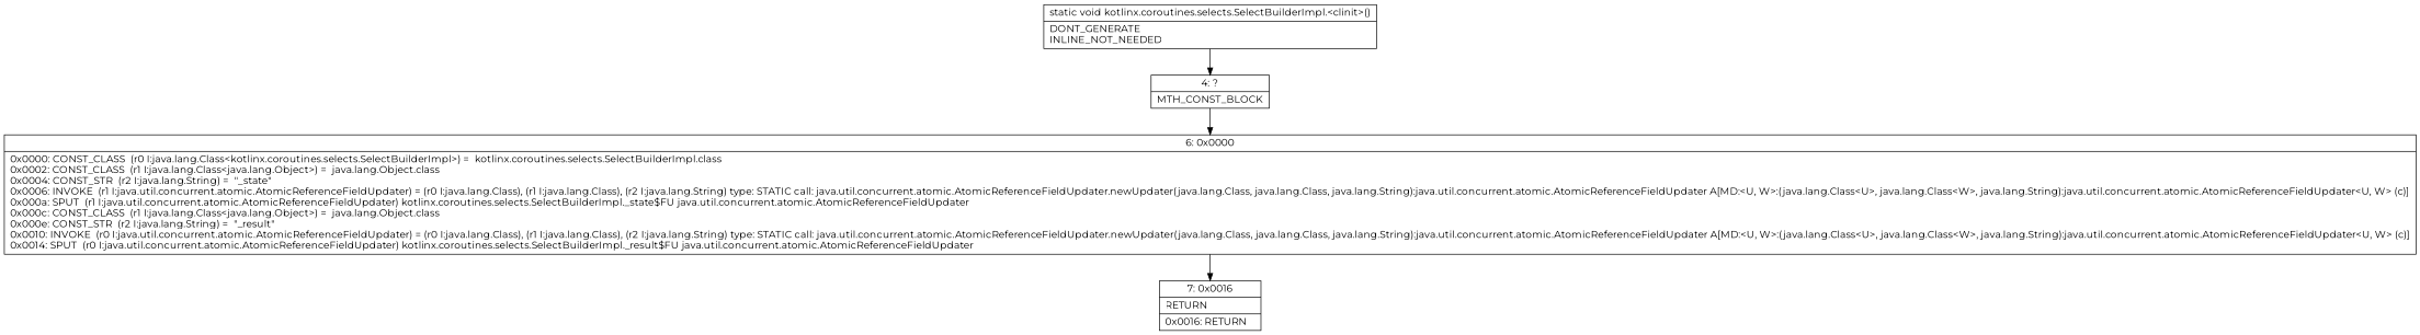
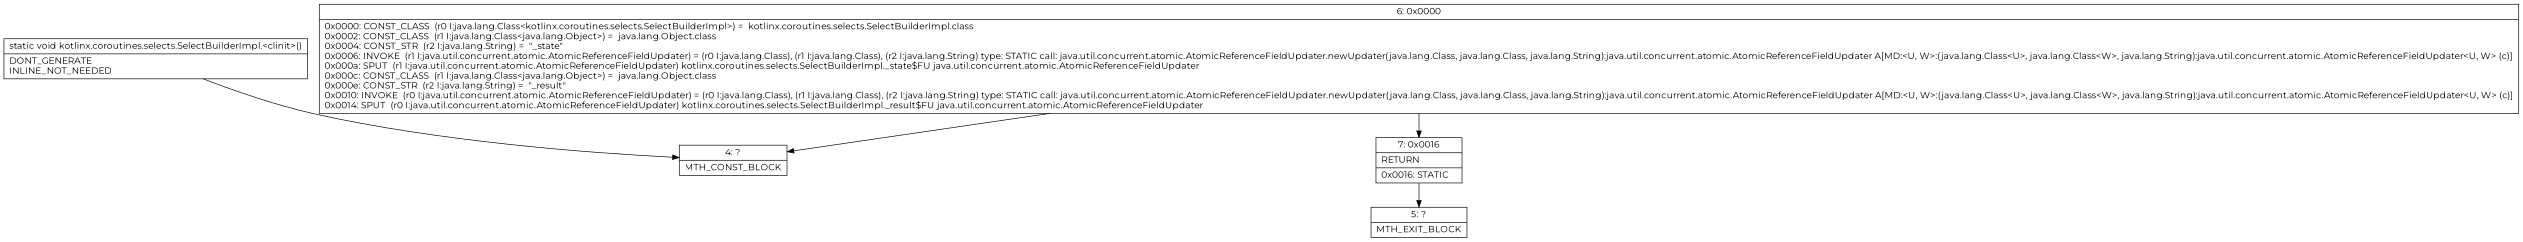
  digraph {
    fontname=Montserrat
    node [fontname=Montserrat shape=record]
    edge [fontname=Montserrat]
    n1 [label="{4\:\ ?|MTH_CONST_BLOCK\l}"]
    n2 [label="{6\:\ 0x0000|0x0000: CONST_CLASS  (r0 I:java.lang.Class\<kotlinx.coroutines.selects.SelectBuilderImpl\>) =  kotlinx.coroutines.selects.SelectBuilderImpl.class \l0x0002: CONST_CLASS  (r1 I:java.lang.Class\<java.lang.Object\>) =  java.lang.Object.class \l0x0004: CONST_STR  (r2 I:java.lang.String) =  \"_state\" \l0x0006: INVOKE  (r1 I:java.util.concurrent.atomic.AtomicReferenceFieldUpdater) = (r0 I:java.lang.Class), (r1 I:java.lang.Class), (r2 I:java.lang.String) type: STATIC call: java.util.concurrent.atomic.AtomicReferenceFieldUpdater.newUpdater(java.lang.Class, java.lang.Class, java.lang.String):java.util.concurrent.atomic.AtomicReferenceFieldUpdater A[MD:\<U, W\>:(java.lang.Class\<U\>, java.lang.Class\<W\>, java.lang.String):java.util.concurrent.atomic.AtomicReferenceFieldUpdater\<U, W\> (c)]\l0x000a: SPUT  (r1 I:java.util.concurrent.atomic.AtomicReferenceFieldUpdater) kotlinx.coroutines.selects.SelectBuilderImpl._state$FU java.util.concurrent.atomic.AtomicReferenceFieldUpdater \l0x000c: CONST_CLASS  (r1 I:java.lang.Class\<java.lang.Object\>) =  java.lang.Object.class \l0x000e: CONST_STR  (r2 I:java.lang.String) =  \"_result\" \l0x0010: INVOKE  (r0 I:java.util.concurrent.atomic.AtomicReferenceFieldUpdater) = (r0 I:java.lang.Class), (r1 I:java.lang.Class), (r2 I:java.lang.String) type: STATIC call: java.util.concurrent.atomic.AtomicReferenceFieldUpdater.newUpdater(java.lang.Class, java.lang.Class, java.lang.String):java.util.concurrent.atomic.AtomicReferenceFieldUpdater A[MD:\<U, W\>:(java.lang.Class\<U\>, java.lang.Class\<W\>, java.lang.String):java.util.concurrent.atomic.AtomicReferenceFieldUpdater\<U, W\> (c)]\l0x0014: SPUT  (r0 I:java.util.concurrent.atomic.AtomicReferenceFieldUpdater) kotlinx.coroutines.selects.SelectBuilderImpl._result$FU java.util.concurrent.atomic.AtomicReferenceFieldUpdater \l}"]
-   n3 [label="{7\:\ 0x0016|RETURN\l|0x0016: RETURN   \l}"]
+   n3 [label="{7\:\ 0x0016|RETURN\l|0x0016: STATIC   \l}"]
+   n4 [label="{5\:\ ?|MTH_EXIT_BLOCK\l}"]
    n5 [label="{static void kotlinx.coroutines.selects.SelectBuilderImpl.\<clinit\>()  | DONT_GENERATE\lINLINE_NOT_NEEDED\l}"]
-   n1 -> n2
+   n2 -> n1
    n2 -> n3
+   n3 -> n4
    n5 -> n1
  }
